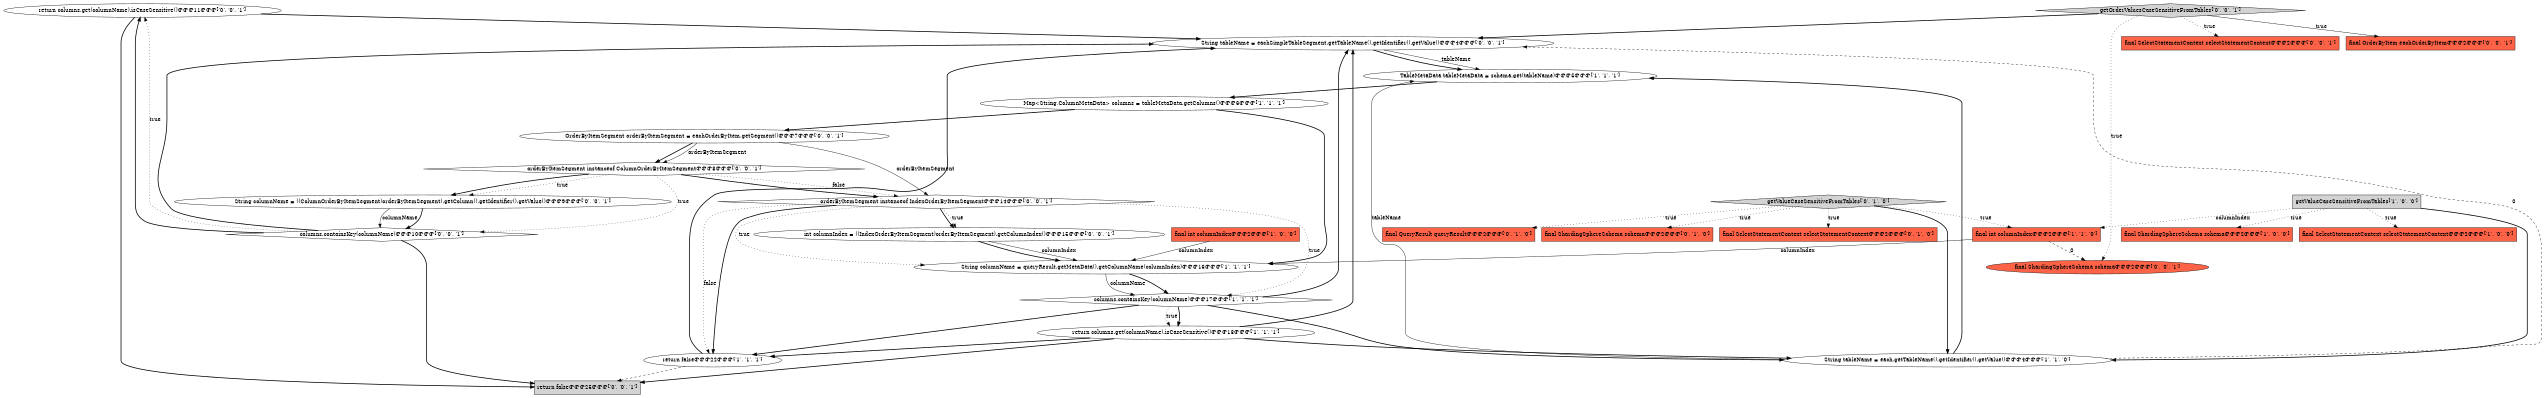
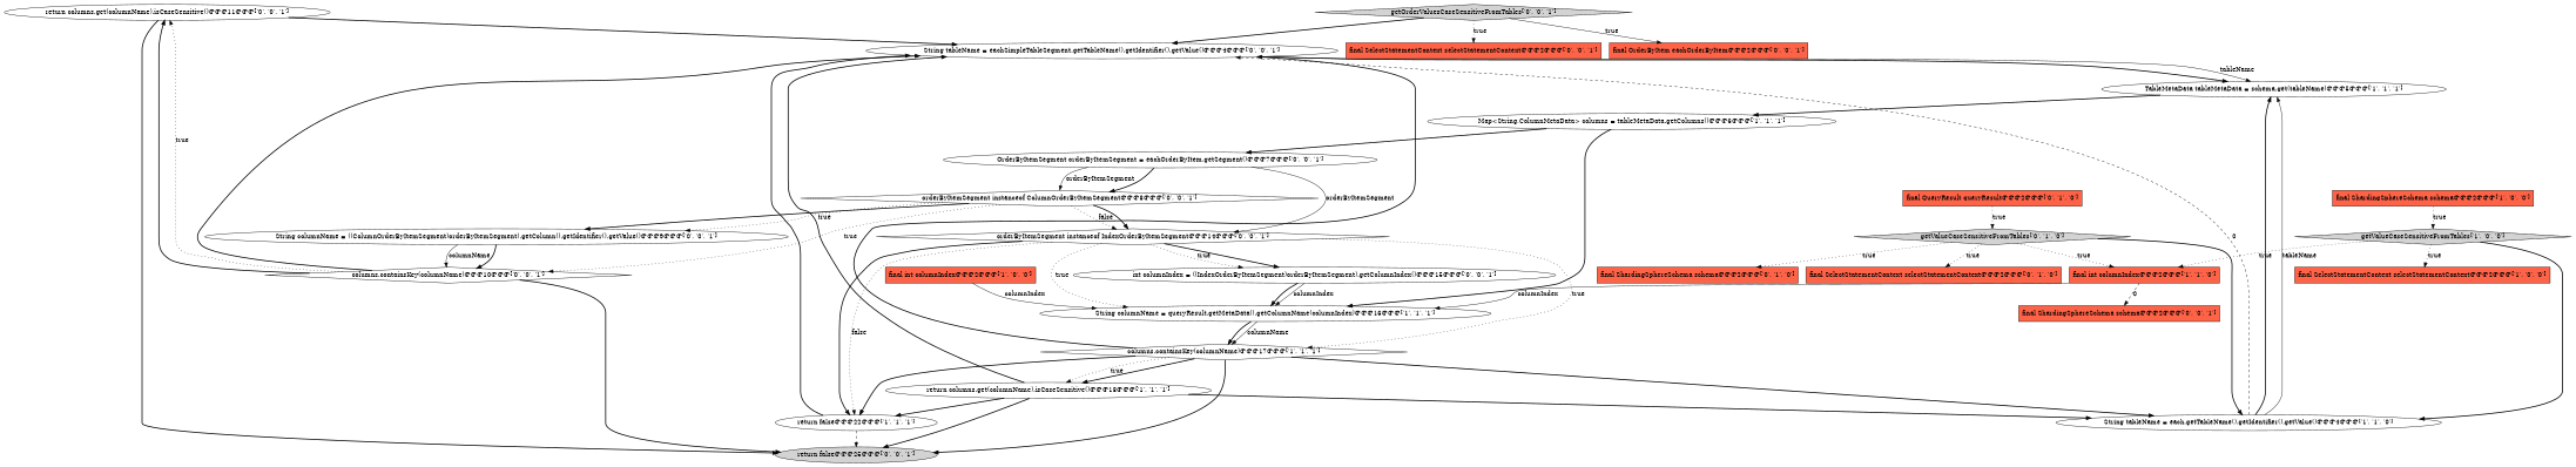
  digraph {
    node [fillcolor=white shape=ellipse style=filled]
    edge [style=bold]
    n1 [label="return columns.get(columnName).isCaseSensitive()@@@11@@@['0', '0', '1']"]
    n2 [label="String tableName = eachSimpleTableSegment.getTableName().getIdentifier().getValue()@@@4@@@['0', '0', '1']"]
-   n3 [fillcolor=lightgray label="return false@@@25@@@['0', '0', '1']" shape=box]
+   n3 [fillcolor=lightgray label="return false@@@25@@@['0', '0', '1']"]
    n4 [label="TableMetaData tableMetaData = schema.get(tableName)@@@5@@@['1', '1', '1']"]
    n5 [fillcolor=tomato label="final QueryResult queryResult@@@2@@@['0', '1', '0']" shape=box]
    n6 [label="return columns.get(columnName).isCaseSensitive()@@@18@@@['1', '1', '1']"]
    n7 [label="return false@@@22@@@['1', '1', '1']"]
    n8 [label="String tableName = each.getTableName().getIdentifier().getValue()@@@4@@@['1', '1', '0']"]
    n9 [fillcolor=lightgray label="getOrderValuesCaseSensitiveFromTables['0', '0', '1']" shape=diamond]
    n10 [fillcolor=tomato label="final SelectStatementContext selectStatementContext@@@2@@@['0', '0', '1']" shape=box]
    n11 [fillcolor=tomato label="final OrderByItem eachOrderByItem@@@2@@@['0', '0', '1']" shape=box]
-   n12 [fillcolor=tomato label="final ShardingSphereSchema schema@@@2@@@['0', '0', '1']"]
+   n12 [fillcolor=tomato label="final ShardingSphereSchema schema@@@2@@@['0', '0', '1']" shape=box]
    n13 [label="String columnName = queryResult.getMetaData().getColumnName(columnIndex)@@@16@@@['1', '1', '1']"]
    n14 [label="columns.containsKey(columnName)@@@17@@@['1', '1', '1']" shape=diamond]
    n15 [fillcolor=tomato label="final int columnIndex@@@2@@@['1', '0', '0']" shape=box]
    n16 [label="OrderByItemSegment orderByItemSegment = eachOrderByItem.getSegment()@@@7@@@['0', '0', '1']"]
    n17 [label="orderByItemSegment instanceof ColumnOrderByItemSegment@@@8@@@['0', '0', '1']" shape=diamond]
    n18 [label="orderByItemSegment instanceof IndexOrderByItemSegment@@@14@@@['0', '0', '1']" shape=diamond]
    n19 [label="columns.containsKey(columnName)@@@10@@@['0', '0', '1']" shape=diamond]
    n20 [label="String columnName = ((ColumnOrderByItemSegment)orderByItemSegment).getColumn().getIdentifier().getValue()@@@9@@@['0', '0', '1']"]
    n21 [label="int columnIndex = ((IndexOrderByItemSegment)orderByItemSegment).getColumnIndex()@@@15@@@['0', '0', '1']"]
-   n22 [fillcolor=lightgray label="getValueCaseSensitiveFromTables['1', '0', '0']" shape=box]
+   n22 [fillcolor=lightgray label="getValueCaseSensitiveFromTables['1', '0', '0']" shape=diamond]
    n23 [fillcolor=tomato label="final int columnIndex@@@2@@@['1', '1', '0']" shape=box]
    n24 [fillcolor=tomato label="final ShardingSphereSchema schema@@@2@@@['1', '0', '0']" shape=box]
    n25 [fillcolor=tomato label="final SelectStatementContext selectStatementContext@@@2@@@['1', '0', '0']" shape=box]
    n26 [fillcolor=tomato label="final ShardingSphereSchema schema@@@2@@@['0', '1', '0']" shape=box]
    n27 [label="Map<String,ColumnMetaData> columns = tableMetaData.getColumns()@@@6@@@['1', '1', '1']"]
    n28 [fillcolor=lightgray label="getValueCaseSensitiveFromTables['0', '1', '0']" shape=diamond]
    n29 [fillcolor=tomato label="final SelectStatementContext selectStatementContext@@@2@@@['0', '1', '0']" shape=box]
    n1 -> n2
    n1 -> n3
    n2 -> n4 [label=tableName style=solid]
    n2 -> n4
    n4 -> n27
    n6 -> n2
    n6 -> n3
    n6 -> n7
    n6 -> n8
    n7 -> n2
    n7 -> n3 [style=dashed]
    n8 -> n2 [label=0 style=dashed]
    n8 -> n4 [label=tableName style=solid]
    n8 -> n4
    n9 -> n2
    n9 -> n10 [label=true style=dotted]
    n9 -> n11 [label=true style=solid]
-   n9 -> n12 [label=true style=dotted]
    n13 -> n14
    n13 -> n14 [label=columnName style=solid]
    n14 -> n2
+   n14 -> n3
    n14 -> n6
    n14 -> n6 [label=true style=dotted]
    n14 -> n7
    n14 -> n8
    n15 -> n13 [label=columnIndex style=solid]
    n16 -> n17
    n16 -> n17 [label=orderByItemSegment style=solid]
    n16 -> n18 [label=orderByItemSegment style=solid]
    n17 -> n18 [label=false style=dotted]
    n17 -> n18
    n17 -> n19 [label=true style=dotted]
    n17 -> n20 [label=true style=dotted]
    n17 -> n20
    n18 -> n7 [label=false style=dotted]
    n18 -> n7
    n18 -> n13 [label=true style=dotted]
    n18 -> n14 [label=true style=dotted]
    n18 -> n21
    n18 -> n21 [label=true style=dotted]
    n19 -> n1
    n19 -> n1 [label=true style=dotted]
    n19 -> n2
    n19 -> n3
    n20 -> n19 [label=columnName style=solid]
    n20 -> n19
    n21 -> n13 [label=columnIndex style=solid]
    n21 -> n13
    n22 -> n8
-   n22 -> n23 [label=columnIndex style=dotted]
-   n22 -> n24 [label=true style=dotted]
+   n22 -> n23 [label=true style=dotted]
+   n24 -> n22 [label=true style=dotted]
    n22 -> n25 [label=true style=dotted]
    n23 -> n12 [label=0 style=dashed]
    n23 -> n13 [label=columnIndex style=solid]
    n27 -> n13
    n27 -> n16
-   n28 -> n5 [label=true style=dotted]
+   n5 -> n28 [label=true style=dotted]
    n28 -> n8
    n28 -> n23 [label=true style=dotted]
    n28 -> n26 [label=true style=dotted]
    n28 -> n29 [label=true style=dotted]
  }
